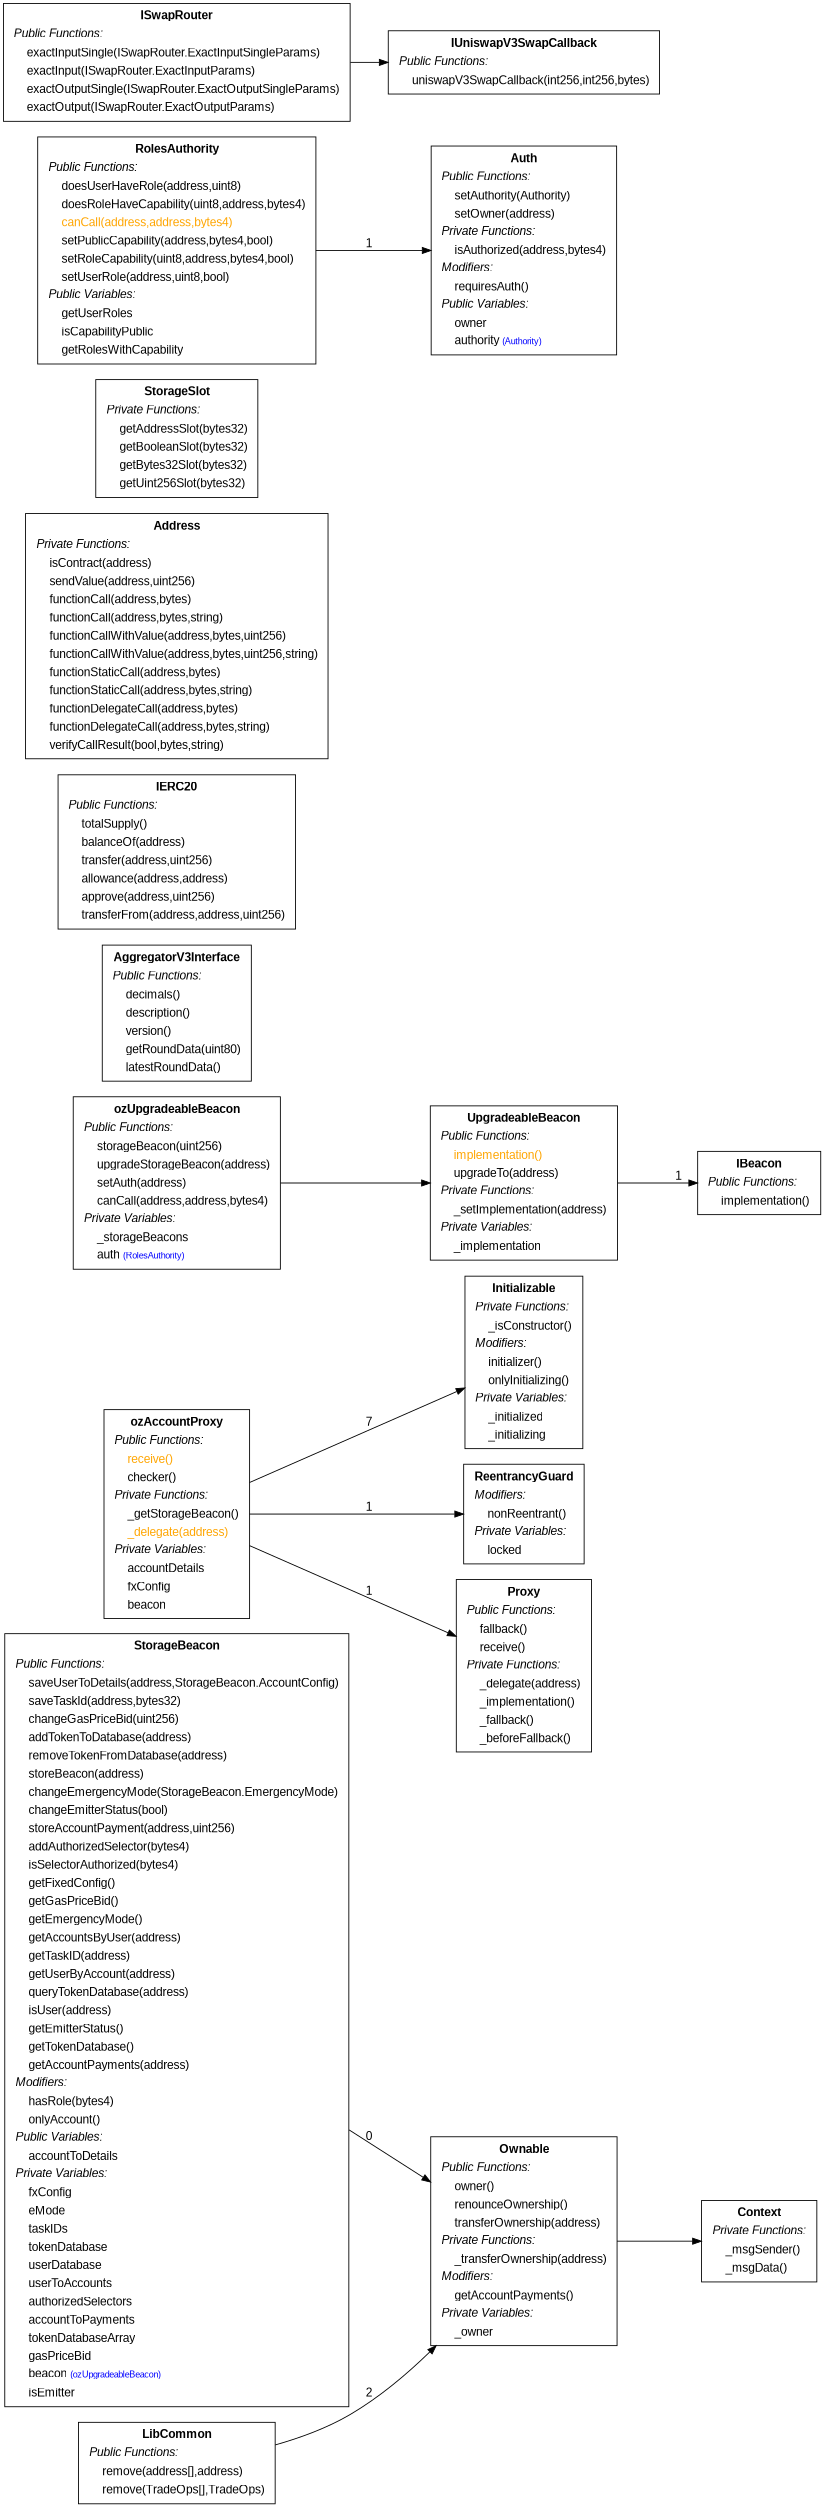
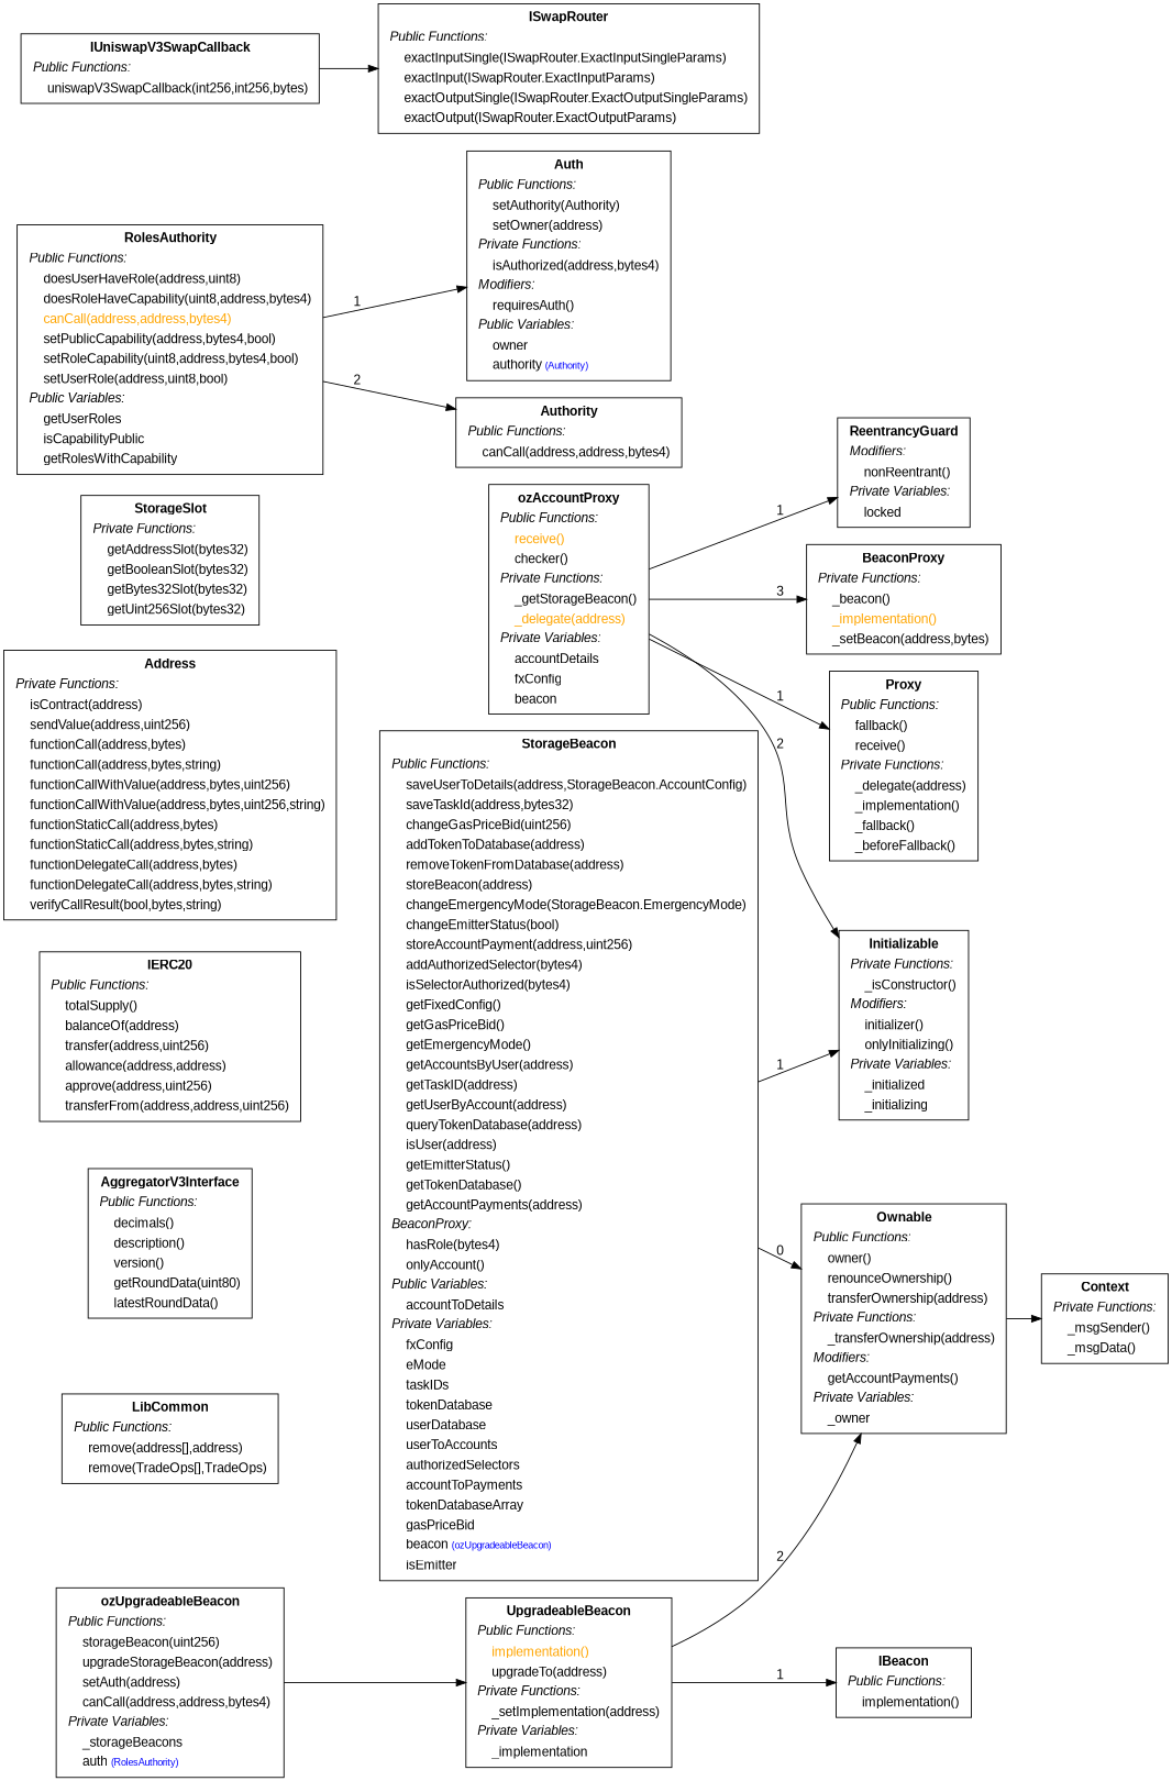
  digraph {
    fontname="Liberation Sans"
    rankdir=LR
    node [fontname="Liberation Sans" shape=box]
    edge [fontname="Liberation Sans"]
-   n1 [label=< <TABLE border="0"><TR><TD align="center"><B>StorageBeacon</B></TD></TR><TR><TD align="left"><I>Public Functions:</I></TD></TR><TR><TD align="left">    saveUserToDetails(address,StorageBeacon.AccountConfig)</TD></TR><TR><TD align="left">    saveTaskId(address,bytes32)</TD></TR><TR><TD align="left">    changeGasPriceBid(uint256)</TD></TR><TR><TD align="left">    addTokenToDatabase(address)</TD></TR><TR><TD align="left">    removeTokenFromDatabase(address)</TD></TR><TR><TD align="left">    storeBeacon(address)</TD></TR><TR><TD align="left">    changeEmergencyMode(StorageBeacon.EmergencyMode)</TD></TR><TR><TD align="left">    changeEmitterStatus(bool)</TD></TR><TR><TD align="left">    storeAccountPayment(address,uint256)</TD></TR><TR><TD align="left">    addAuthorizedSelector(bytes4)</TD></TR><TR><TD align="left">    isSelectorAuthorized(bytes4)</TD></TR><TR><TD align="left">    getFixedConfig()</TD></TR><TR><TD align="left">    getGasPriceBid()</TD></TR><TR><TD align="left">    getEmergencyMode()</TD></TR><TR><TD align="left">    getAccountsByUser(address)</TD></TR><TR><TD align="left">    getTaskID(address)</TD></TR><TR><TD align="left">    getUserByAccount(address)</TD></TR><TR><TD align="left">    queryTokenDatabase(address)</TD></TR><TR><TD align="left">    isUser(address)</TD></TR><TR><TD align="left">    getEmitterStatus()</TD></TR><TR><TD align="left">    getTokenDatabase()</TD></TR><TR><TD align="left">    getAccountPayments(address)</TD></TR><TR><TD align="left"><I>Modifiers:</I></TD></TR><TR><TD align="left">    hasRole(bytes4)</TD></TR><TR><TD align="left">    onlyAccount()</TD></TR><TR><TD align="left"><I>Public Variables:</I></TD></TR><TR><TD align="left">    accountToDetails</TD></TR><TR><TD align="left"><I>Private Variables:</I></TD></TR><TR><TD align="left">    fxConfig</TD></TR><TR><TD align="left">    eMode</TD></TR><TR><TD align="left">    taskIDs</TD></TR><TR><TD align="left">    tokenDatabase</TD></TR><TR><TD align="left">    userDatabase</TD></TR><TR><TD align="left">    userToAccounts</TD></TR><TR><TD align="left">    authorizedSelectors</TD></TR><TR><TD align="left">    accountToPayments</TD></TR><TR><TD align="left">    tokenDatabaseArray</TD></TR><TR><TD align="left">    gasPriceBid</TD></TR><TR><TD align="left">    beacon<font color="blue" POINT-SIZE="10"> (ozUpgradeableBeacon)</font></TD></TR><TR><TD align="left">    isEmitter</TD></TR></TABLE> >]
+   n1 [label=< <TABLE border="0"><TR><TD align="center"><B>StorageBeacon</B></TD></TR><TR><TD align="left"><I>Public Functions:</I></TD></TR><TR><TD align="left">    saveUserToDetails(address,StorageBeacon.AccountConfig)</TD></TR><TR><TD align="left">    saveTaskId(address,bytes32)</TD></TR><TR><TD align="left">    changeGasPriceBid(uint256)</TD></TR><TR><TD align="left">    addTokenToDatabase(address)</TD></TR><TR><TD align="left">    removeTokenFromDatabase(address)</TD></TR><TR><TD align="left">    storeBeacon(address)</TD></TR><TR><TD align="left">    changeEmergencyMode(StorageBeacon.EmergencyMode)</TD></TR><TR><TD align="left">    changeEmitterStatus(bool)</TD></TR><TR><TD align="left">    storeAccountPayment(address,uint256)</TD></TR><TR><TD align="left">    addAuthorizedSelector(bytes4)</TD></TR><TR><TD align="left">    isSelectorAuthorized(bytes4)</TD></TR><TR><TD align="left">    getFixedConfig()</TD></TR><TR><TD align="left">    getGasPriceBid()</TD></TR><TR><TD align="left">    getEmergencyMode()</TD></TR><TR><TD align="left">    getAccountsByUser(address)</TD></TR><TR><TD align="left">    getTaskID(address)</TD></TR><TR><TD align="left">    getUserByAccount(address)</TD></TR><TR><TD align="left">    queryTokenDatabase(address)</TD></TR><TR><TD align="left">    isUser(address)</TD></TR><TR><TD align="left">    getEmitterStatus()</TD></TR><TR><TD align="left">    getTokenDatabase()</TD></TR><TR><TD align="left">    getAccountPayments(address)</TD></TR><TR><TD align="left"><I>BeaconProxy:</I></TD></TR><TR><TD align="left">    hasRole(bytes4)</TD></TR><TR><TD align="left">    onlyAccount()</TD></TR><TR><TD align="left"><I>Public Variables:</I></TD></TR><TR><TD align="left">    accountToDetails</TD></TR><TR><TD align="left"><I>Private Variables:</I></TD></TR><TR><TD align="left">    fxConfig</TD></TR><TR><TD align="left">    eMode</TD></TR><TR><TD align="left">    taskIDs</TD></TR><TR><TD align="left">    tokenDatabase</TD></TR><TR><TD align="left">    userDatabase</TD></TR><TR><TD align="left">    userToAccounts</TD></TR><TR><TD align="left">    authorizedSelectors</TD></TR><TR><TD align="left">    accountToPayments</TD></TR><TR><TD align="left">    tokenDatabaseArray</TD></TR><TR><TD align="left">    gasPriceBid</TD></TR><TR><TD align="left">    beacon<font color="blue" POINT-SIZE="10"> (ozUpgradeableBeacon)</font></TD></TR><TR><TD align="left">    isEmitter</TD></TR></TABLE> >]
    n2 [label=< <TABLE border="0"><TR><TD align="center"><B>Initializable</B></TD></TR><TR><TD align="left"><I>Private Functions:</I></TD></TR><TR><TD align="left">    _isConstructor()</TD></TR><TR><TD align="left"><I>Modifiers:</I></TD></TR><TR><TD align="left">    initializer()</TD></TR><TR><TD align="left">    onlyInitializing()</TD></TR><TR><TD align="left"><I>Private Variables:</I></TD></TR><TR><TD align="left">    _initialized</TD></TR><TR><TD align="left">    _initializing</TD></TR></TABLE> >]
    n3 [label=< <TABLE border="0"><TR><TD align="center"><B>Ownable</B></TD></TR><TR><TD align="left"><I>Public Functions:</I></TD></TR><TR><TD align="left">    owner()</TD></TR><TR><TD align="left">    renounceOwnership()</TD></TR><TR><TD align="left">    transferOwnership(address)</TD></TR><TR><TD align="left"><I>Private Functions:</I></TD></TR><TR><TD align="left">    _transferOwnership(address)</TD></TR><TR><TD align="left"><I>Modifiers:</I></TD></TR><TR><TD align="left">    getAccountPayments()</TD></TR><TR><TD align="left"><I>Private Variables:</I></TD></TR><TR><TD align="left">    _owner</TD></TR></TABLE> >]
    n4 [label=< <TABLE border="0"><TR><TD align="center"><B>Context</B></TD></TR><TR><TD align="left"><I>Private Functions:</I></TD></TR><TR><TD align="left">    _msgSender()</TD></TR><TR><TD align="left">    _msgData()</TD></TR></TABLE> >]
    n5 [label=< <TABLE border="0"><TR><TD align="center"><B>ozAccountProxy</B></TD></TR><TR><TD align="left"><I>Public Functions:</I></TD></TR><TR><TD align="left"><font color="#FFA500">    receive()</font></TD></TR><TR><TD align="left">    checker()</TD></TR><TR><TD align="left"><I>Private Functions:</I></TD></TR><TR><TD align="left">    _getStorageBeacon()</TD></TR><TR><TD align="left"><font color="#FFA500">    _delegate(address)</font></TD></TR><TR><TD align="left"><I>Private Variables:</I></TD></TR><TR><TD align="left">    accountDetails</TD></TR><TR><TD align="left">    fxConfig</TD></TR><TR><TD align="left">    beacon</TD></TR></TABLE> >]
    n6 [label=< <TABLE border="0"><TR><TD align="center"><B>ReentrancyGuard</B></TD></TR><TR><TD align="left"><I>Modifiers:</I></TD></TR><TR><TD align="left">    nonReentrant()</TD></TR><TR><TD align="left"><I>Private Variables:</I></TD></TR><TR><TD align="left">    locked</TD></TR></TABLE> >]
+   n7 [label=< <TABLE border="0"><TR><TD align="center"><B>BeaconProxy</B></TD></TR><TR><TD align="left"><I>Private Functions:</I></TD></TR><TR><TD align="left">    _beacon()</TD></TR><TR><TD align="left"><font color="#FFA500">    _implementation()</font></TD></TR><TR><TD align="left">    _setBeacon(address,bytes)</TD></TR></TABLE> >]
    n8 [label=< <TABLE border="0"><TR><TD align="center"><B>Proxy</B></TD></TR><TR><TD align="left"><I>Public Functions:</I></TD></TR><TR><TD align="left">    fallback()</TD></TR><TR><TD align="left">    receive()</TD></TR><TR><TD align="left"><I>Private Functions:</I></TD></TR><TR><TD align="left">    _delegate(address)</TD></TR><TR><TD align="left">    _implementation()</TD></TR><TR><TD align="left">    _fallback()</TD></TR><TR><TD align="left">    _beforeFallback()</TD></TR></TABLE> >]
    n9 [label=< <TABLE border="0"><TR><TD align="center"><B>ozUpgradeableBeacon</B></TD></TR><TR><TD align="left"><I>Public Functions:</I></TD></TR><TR><TD align="left">    storageBeacon(uint256)</TD></TR><TR><TD align="left">    upgradeStorageBeacon(address)</TD></TR><TR><TD align="left">    setAuth(address)</TD></TR><TR><TD align="left">    canCall(address,address,bytes4)</TD></TR><TR><TD align="left"><I>Private Variables:</I></TD></TR><TR><TD align="left">    _storageBeacons</TD></TR><TR><TD align="left">    auth<font color="blue" POINT-SIZE="10"> (RolesAuthority)</font></TD></TR></TABLE> >]
    n10 [label=< <TABLE border="0"><TR><TD align="center"><B>UpgradeableBeacon</B></TD></TR><TR><TD align="left"><I>Public Functions:</I></TD></TR><TR><TD align="left"><font color="#FFA500">    implementation()</font></TD></TR><TR><TD align="left">    upgradeTo(address)</TD></TR><TR><TD align="left"><I>Private Functions:</I></TD></TR><TR><TD align="left">    _setImplementation(address)</TD></TR><TR><TD align="left"><I>Private Variables:</I></TD></TR><TR><TD align="left">    _implementation</TD></TR></TABLE> >]
    n11 [label=< <TABLE border="0"><TR><TD align="center"><B>IBeacon</B></TD></TR><TR><TD align="left"><I>Public Functions:</I></TD></TR><TR><TD align="left">    implementation()</TD></TR></TABLE> >]
    n12 [label=< <TABLE border="0"><TR><TD align="center"><B>LibCommon</B></TD></TR><TR><TD align="left"><I>Public Functions:</I></TD></TR><TR><TD align="left">    remove(address[],address)</TD></TR><TR><TD align="left">    remove(TradeOps[],TradeOps)</TD></TR></TABLE> >]
    n13 [label=< <TABLE border="0"><TR><TD align="center"><B>AggregatorV3Interface</B></TD></TR><TR><TD align="left"><I>Public Functions:</I></TD></TR><TR><TD align="left">    decimals()</TD></TR><TR><TD align="left">    description()</TD></TR><TR><TD align="left">    version()</TD></TR><TR><TD align="left">    getRoundData(uint80)</TD></TR><TR><TD align="left">    latestRoundData()</TD></TR></TABLE> >]
    n14 [label=< <TABLE border="0"><TR><TD align="center"><B>IERC20</B></TD></TR><TR><TD align="left"><I>Public Functions:</I></TD></TR><TR><TD align="left">    totalSupply()</TD></TR><TR><TD align="left">    balanceOf(address)</TD></TR><TR><TD align="left">    transfer(address,uint256)</TD></TR><TR><TD align="left">    allowance(address,address)</TD></TR><TR><TD align="left">    approve(address,uint256)</TD></TR><TR><TD align="left">    transferFrom(address,address,uint256)</TD></TR></TABLE> >]
    n15 [label=< <TABLE border="0"><TR><TD align="center"><B>Address</B></TD></TR><TR><TD align="left"><I>Private Functions:</I></TD></TR><TR><TD align="left">    isContract(address)</TD></TR><TR><TD align="left">    sendValue(address,uint256)</TD></TR><TR><TD align="left">    functionCall(address,bytes)</TD></TR><TR><TD align="left">    functionCall(address,bytes,string)</TD></TR><TR><TD align="left">    functionCallWithValue(address,bytes,uint256)</TD></TR><TR><TD align="left">    functionCallWithValue(address,bytes,uint256,string)</TD></TR><TR><TD align="left">    functionStaticCall(address,bytes)</TD></TR><TR><TD align="left">    functionStaticCall(address,bytes,string)</TD></TR><TR><TD align="left">    functionDelegateCall(address,bytes)</TD></TR><TR><TD align="left">    functionDelegateCall(address,bytes,string)</TD></TR><TR><TD align="left">    verifyCallResult(bool,bytes,string)</TD></TR></TABLE> >]
    n16 [label=< <TABLE border="0"><TR><TD align="center"><B>StorageSlot</B></TD></TR><TR><TD align="left"><I>Private Functions:</I></TD></TR><TR><TD align="left">    getAddressSlot(bytes32)</TD></TR><TR><TD align="left">    getBooleanSlot(bytes32)</TD></TR><TR><TD align="left">    getBytes32Slot(bytes32)</TD></TR><TR><TD align="left">    getUint256Slot(bytes32)</TD></TR></TABLE> >]
    n17 [label=< <TABLE border="0"><TR><TD align="center"><B>Auth</B></TD></TR><TR><TD align="left"><I>Public Functions:</I></TD></TR><TR><TD align="left">    setAuthority(Authority)</TD></TR><TR><TD align="left">    setOwner(address)</TD></TR><TR><TD align="left"><I>Private Functions:</I></TD></TR><TR><TD align="left">    isAuthorized(address,bytes4)</TD></TR><TR><TD align="left"><I>Modifiers:</I></TD></TR><TR><TD align="left">    requiresAuth()</TD></TR><TR><TD align="left"><I>Public Variables:</I></TD></TR><TR><TD align="left">    owner</TD></TR><TR><TD align="left">    authority<font color="blue" POINT-SIZE="10"> (Authority)</font></TD></TR></TABLE> >]
+   n18 [label=< <TABLE border="0"><TR><TD align="center"><B>Authority</B></TD></TR><TR><TD align="left"><I>Public Functions:</I></TD></TR><TR><TD align="left">    canCall(address,address,bytes4)</TD></TR></TABLE> >]
    n19 [label=< <TABLE border="0"><TR><TD align="center"><B>RolesAuthority</B></TD></TR><TR><TD align="left"><I>Public Functions:</I></TD></TR><TR><TD align="left">    doesUserHaveRole(address,uint8)</TD></TR><TR><TD align="left">    doesRoleHaveCapability(uint8,address,bytes4)</TD></TR><TR><TD align="left"><font color="#FFA500">    canCall(address,address,bytes4)</font></TD></TR><TR><TD align="left">    setPublicCapability(address,bytes4,bool)</TD></TR><TR><TD align="left">    setRoleCapability(uint8,address,bytes4,bool)</TD></TR><TR><TD align="left">    setUserRole(address,uint8,bool)</TD></TR><TR><TD align="left"><I>Public Variables:</I></TD></TR><TR><TD align="left">    getUserRoles</TD></TR><TR><TD align="left">    isCapabilityPublic</TD></TR><TR><TD align="left">    getRolesWithCapability</TD></TR></TABLE> >]
    n20 [label=< <TABLE border="0"><TR><TD align="center"><B>IUniswapV3SwapCallback</B></TD></TR><TR><TD align="left"><I>Public Functions:</I></TD></TR><TR><TD align="left">    uniswapV3SwapCallback(int256,int256,bytes)</TD></TR></TABLE> >]
    n21 [label=< <TABLE border="0"><TR><TD align="center"><B>ISwapRouter</B></TD></TR><TR><TD align="left"><I>Public Functions:</I></TD></TR><TR><TD align="left">    exactInputSingle(ISwapRouter.ExactInputSingleParams)</TD></TR><TR><TD align="left">    exactInput(ISwapRouter.ExactInputParams)</TD></TR><TR><TD align="left">    exactOutputSingle(ISwapRouter.ExactOutputSingleParams)</TD></TR><TR><TD align="left">    exactOutput(ISwapRouter.ExactOutputParams)</TD></TR></TABLE> >]
+   n1 -> n2 [label=1]
    n1 -> n3 [label=0]
    n3 -> n4
-   n5 -> n2 [label=7]
+   n5 -> n2 [label=2]
    n5 -> n6 [label=1]
+   n5 -> n7 [label=3]
    n5 -> n8 [label=1]
    n9 -> n10
-   n12 -> n3 [label=2]
+   n10 -> n3 [label=2]
    n10 -> n11 [label=1]
    n19 -> n17 [label=1]
-   n21 -> n20
+   n19 -> n18 [label=2]
+   n20 -> n21
  }
